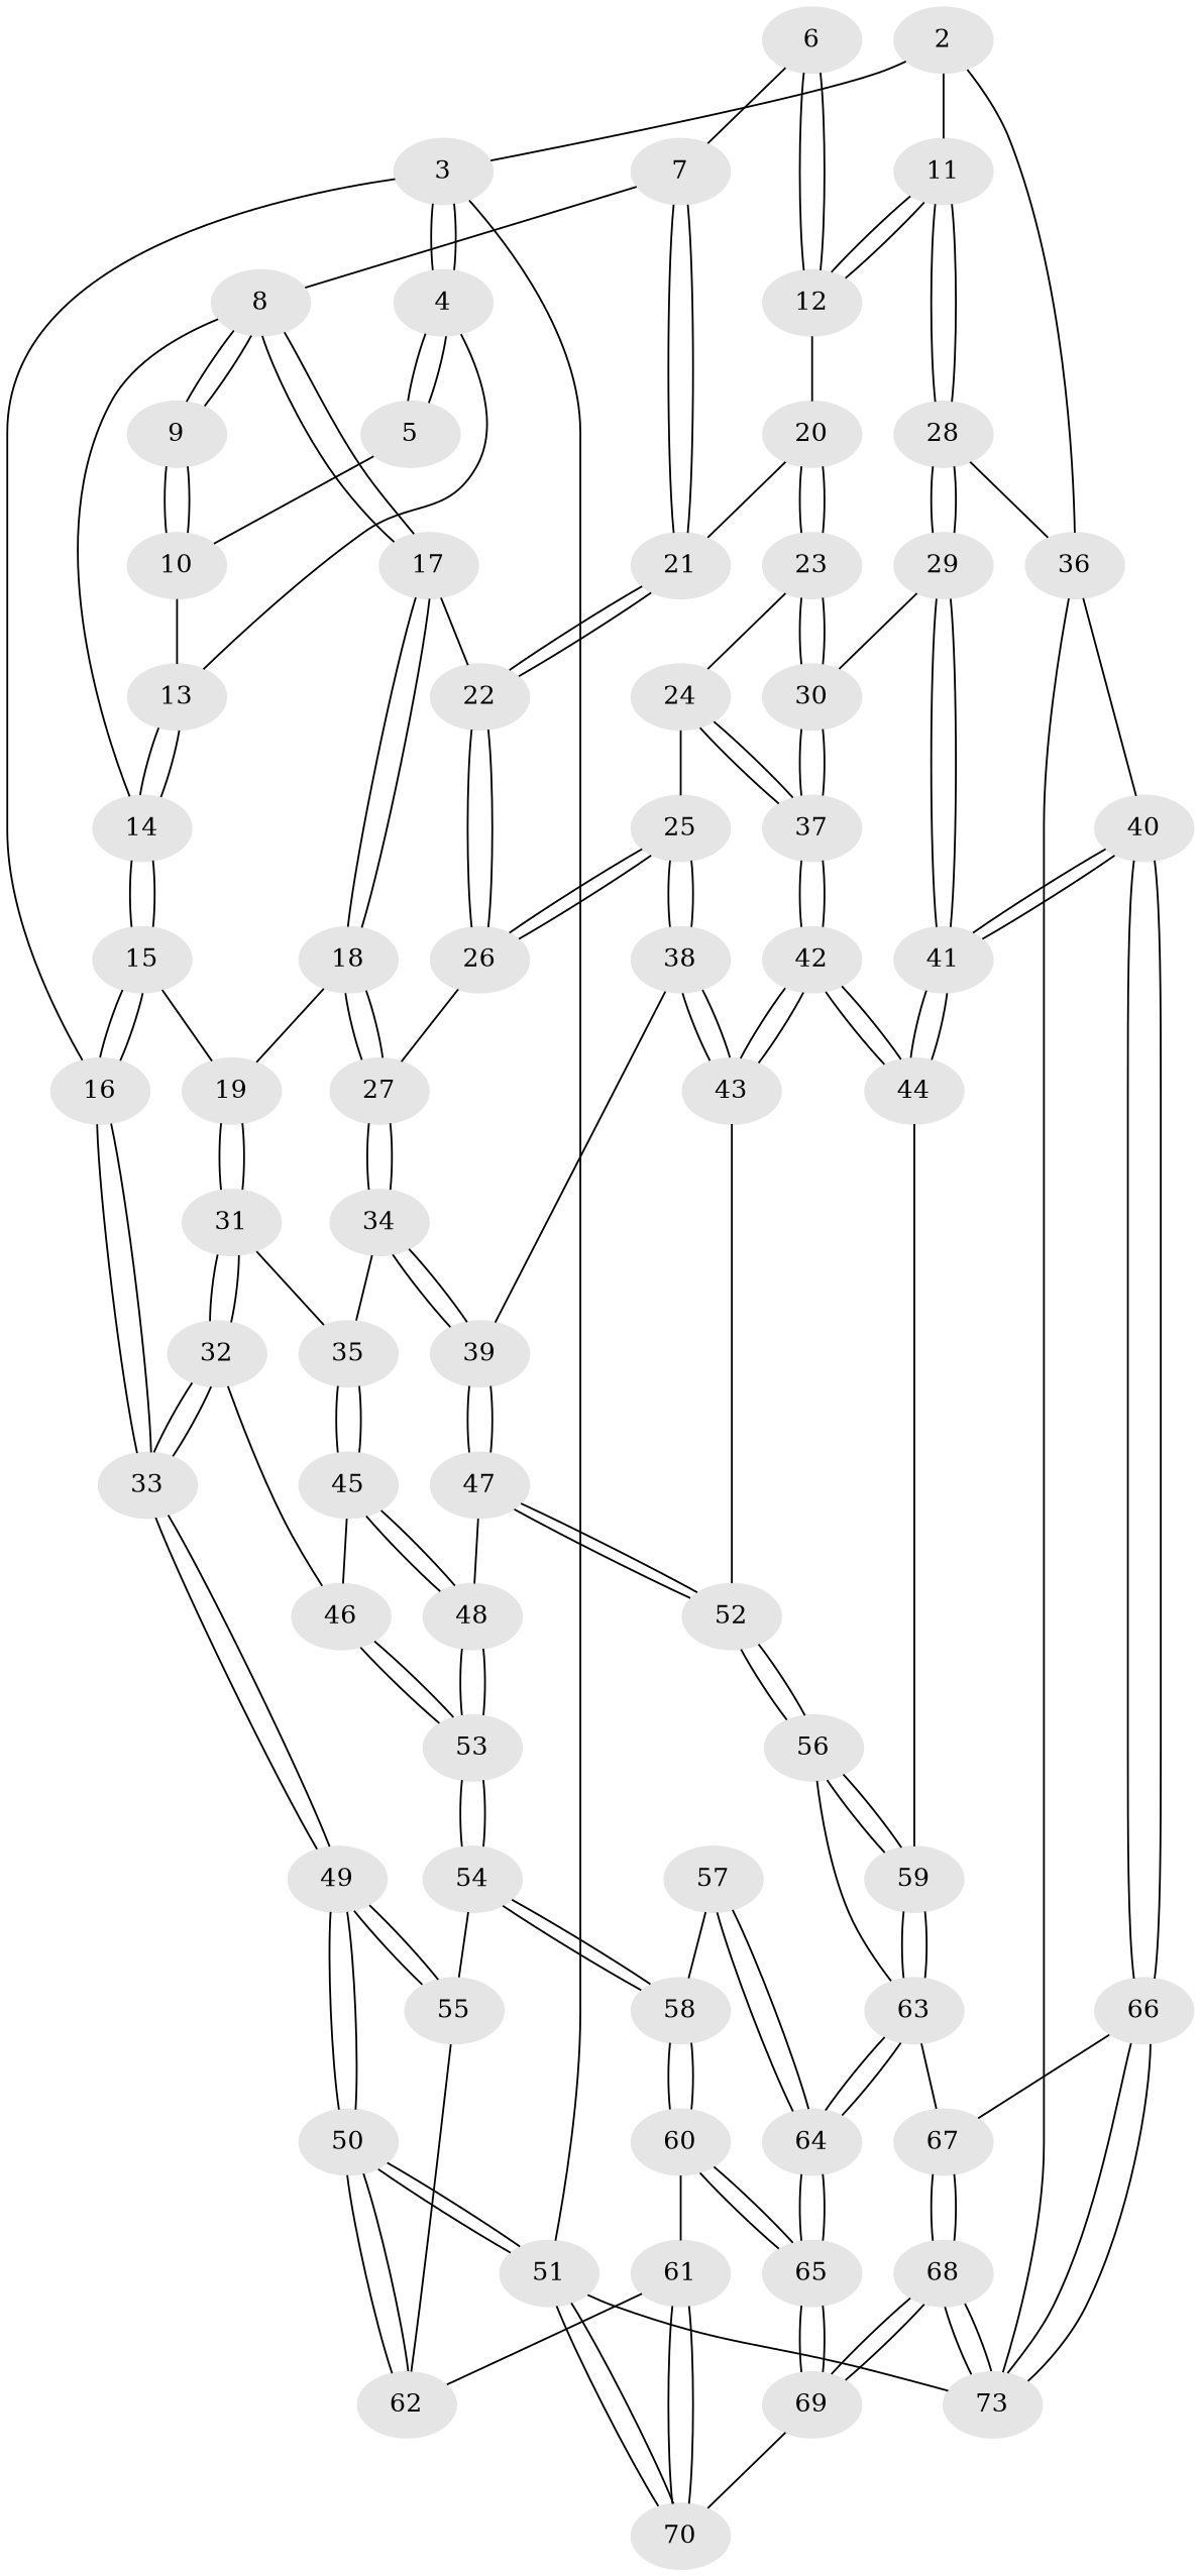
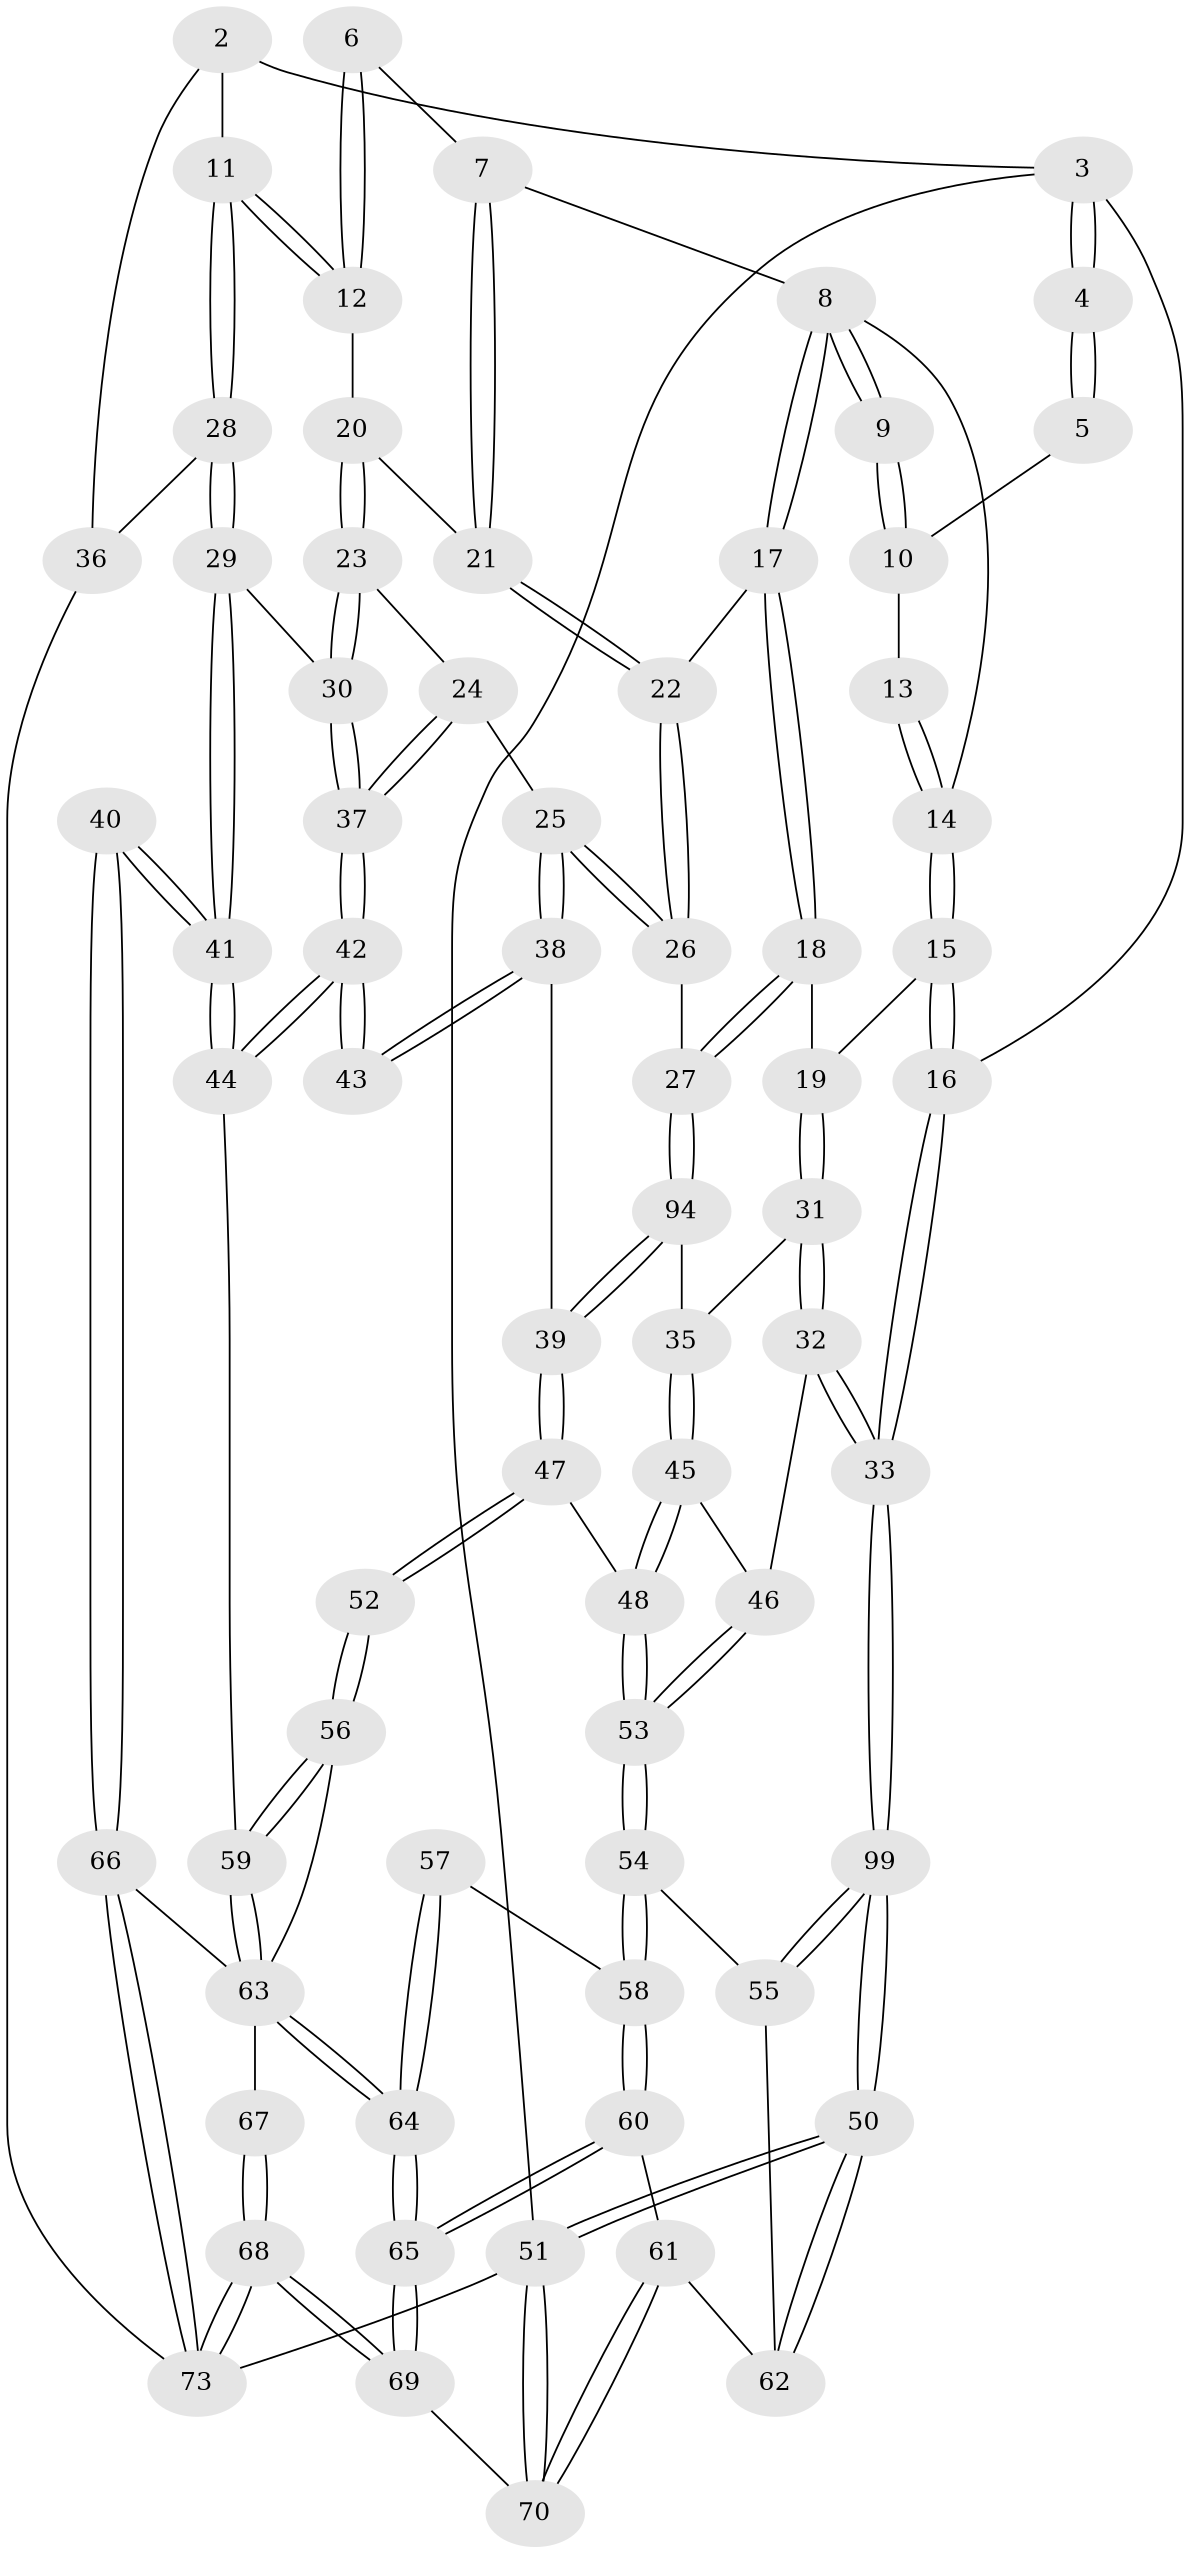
  graph {
    node [color=gray90 style=filled]
    2
    3
    11
    36
    6
    7
    12
    4
    16
    51
    28
    40
    n13 [label=73]
    5
    13
    33
    70
    10
    14
    8
    21
    20
    9
    17
    22
    18
    15
    29
    23
    19
    31
-   49
+   49 [label=99]
    27
    26
-   34
+   34 [label=94]
    32
    35
    24
    30
    25
    37
    38
    42
    39
    43
    41
    44
    46
    45
    53
    50
    55
    47
    48
    66
    52
    67
    59
    56
    63
    54
    62
    58
    60
    57
    64
    65
    61
    69
    68
    2 -- 3
    2 -- 11
    2 -- 36
    3 -- 4
    3 -- 4
    3 -- 16
    3 -- 51
    11 -- 12
    11 -- 12
    11 -- 28
    11 -- 28
-   36 -- 40
    36 -- n13
    6 -- 7
    6 -- 12
    6 -- 12
    7 -- 8
    7 -- 21
    7 -- 21
    12 -- 20
    4 -- 5
    4 -- 5
-   4 -- 13
    16 -- 33
    16 -- 33
    51 -- n13
    51 -- 70
    51 -- 70
    28 -- 36
    28 -- 29
    28 -- 29
    40 -- 41
    40 -- 41
    40 -- 66
    40 -- 66
    5 -- 10
    13 -- 14
    13 -- 14
    33 -- 49
    33 -- 49
    10 -- 13
    14 -- 15
    14 -- 15
    8 -- 14
    8 -- 9
    8 -- 9
    8 -- 17
    8 -- 17
    21 -- 22
    21 -- 22
    20 -- 21
    20 -- 23
    20 -- 23
    9 -- 10
    9 -- 10
    17 -- 22
    17 -- 18
    17 -- 18
    22 -- 26
    22 -- 26
    18 -- 19
    18 -- 27
    18 -- 27
    15 -- 16
    15 -- 16
    15 -- 19
    29 -- 30
    29 -- 41
    29 -- 41
    23 -- 24
    23 -- 30
    23 -- 30
    19 -- 31
    19 -- 31
    31 -- 32
    31 -- 32
    31 -- 35
    49 -- 50
    49 -- 50
    49 -- 55
    49 -- 55
    27 -- 34
    27 -- 34
    26 -- 27
    34 -- 35
    34 -- 39
    34 -- 39
    32 -- 33
    32 -- 33
    32 -- 46
    35 -- 45
    35 -- 45
    24 -- 25
    24 -- 37
    24 -- 37
    30 -- 37
    30 -- 37
    25 -- 26
    25 -- 26
    25 -- 38
    25 -- 38
    37 -- 42
    37 -- 42
    38 -- 39
    38 -- 43
    38 -- 43
    42 -- 43
    42 -- 43
    42 -- 44
    42 -- 44
    39 -- 47
    39 -- 47
-   43 -- 52
    41 -- 44
    41 -- 44
    44 -- 59
    46 -- 53
    46 -- 53
    45 -- 46
    45 -- 48
    45 -- 48
    53 -- 54
    53 -- 54
    50 -- 51
    50 -- 51
    50 -- 62
    50 -- 62
    55 -- 62
    47 -- 48
    47 -- 52
    47 -- 52
    48 -- 53
    48 -- 53
    66 -- n13
    66 -- n13
-   66 -- 67
+   66 -- 63
    52 -- 56
    52 -- 56
    67 -- 68
    67 -- 68
    59 -- 63
    59 -- 63
    56 -- 59
    56 -- 59
    56 -- 63
    63 -- 67
    63 -- 64
    63 -- 64
    54 -- 55
    54 -- 58
    54 -- 58
    58 -- 60
    58 -- 60
    60 -- 65
    60 -- 65
    60 -- 61
    57 -- 58
    57 -- 64
    57 -- 64
    64 -- 65
    64 -- 65
    65 -- 69
    65 -- 69
    61 -- 70
    61 -- 70
    61 -- 62
    69 -- 70
    68 -- n13
    68 -- n13
    68 -- 69
    68 -- 69
  }
